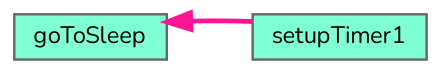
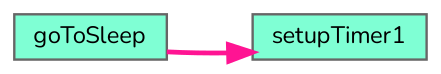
  digraph {
    rankdir=LR
    fontname=Nunito
    node [fillcolor=aquamarine fontname=Nunito fontsize=10 shape=box style=filled]
    n1 [color=gray40 fontcolor=black height=0.2 label=goToSleep width=0.4]
    n2 [color=grey40 height=0.2 label=setupTimer1 width=0.4]
-   n2 -> n1 [color=deeppink fontname=Nunito fontsize=10 labelfontname=Helvetica labelfontsize=10 style=bold]
+   n1 -> n2 [color=deeppink fontname=Nunito fontsize=10 labelfontname=Helvetica labelfontsize=10 style=bold]
  }
